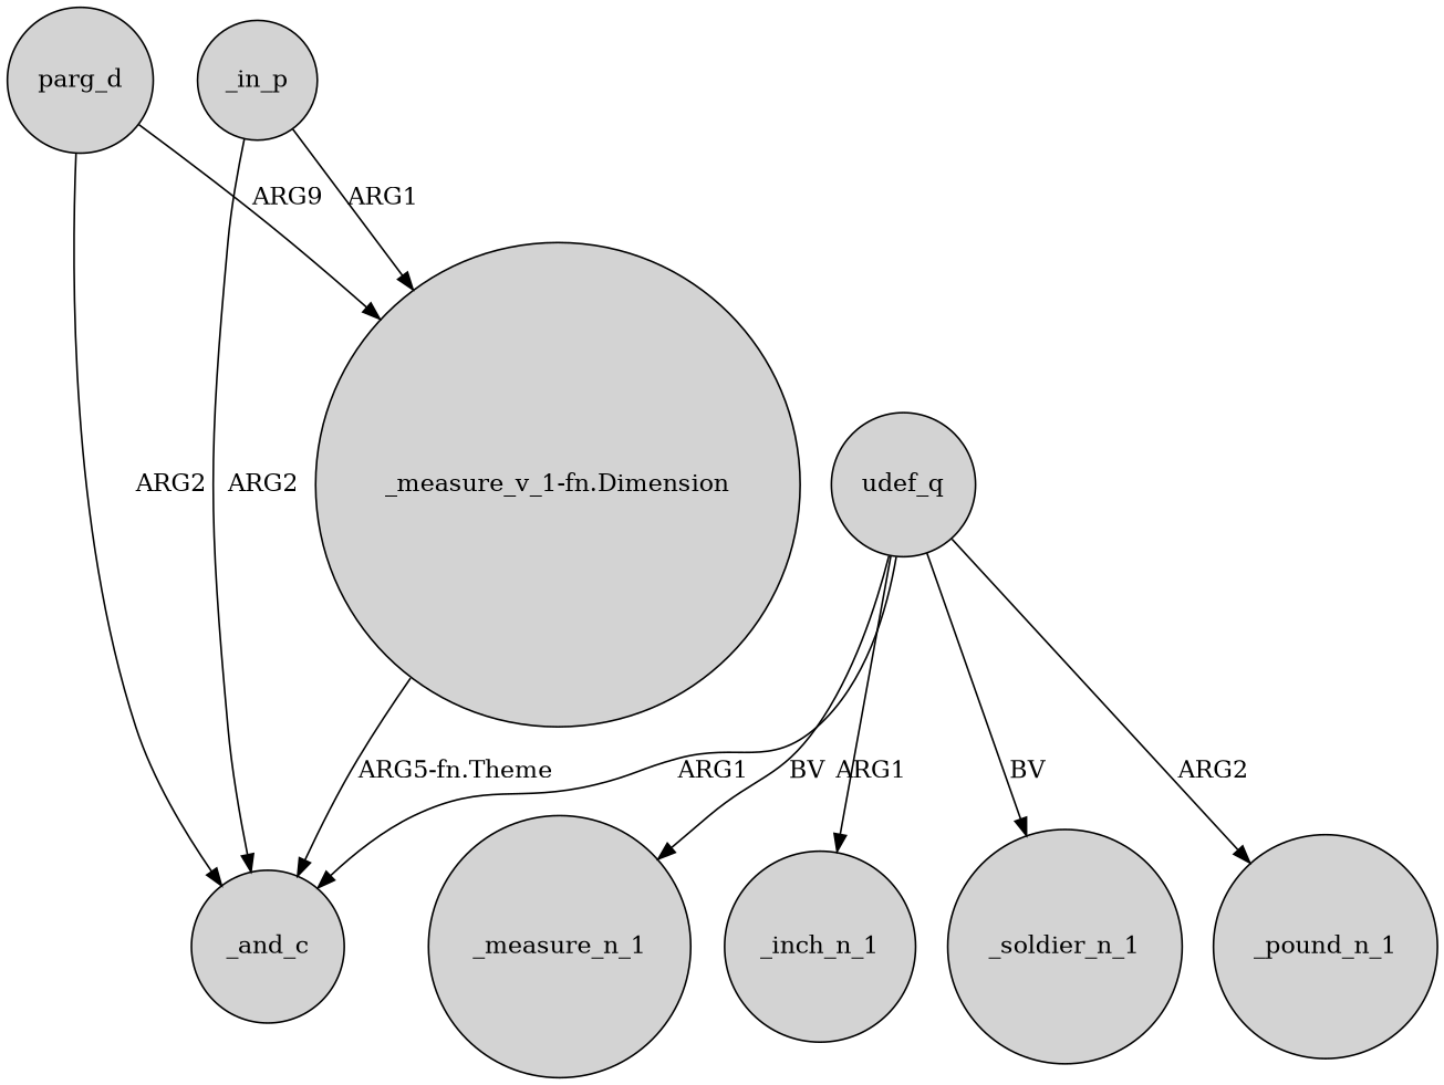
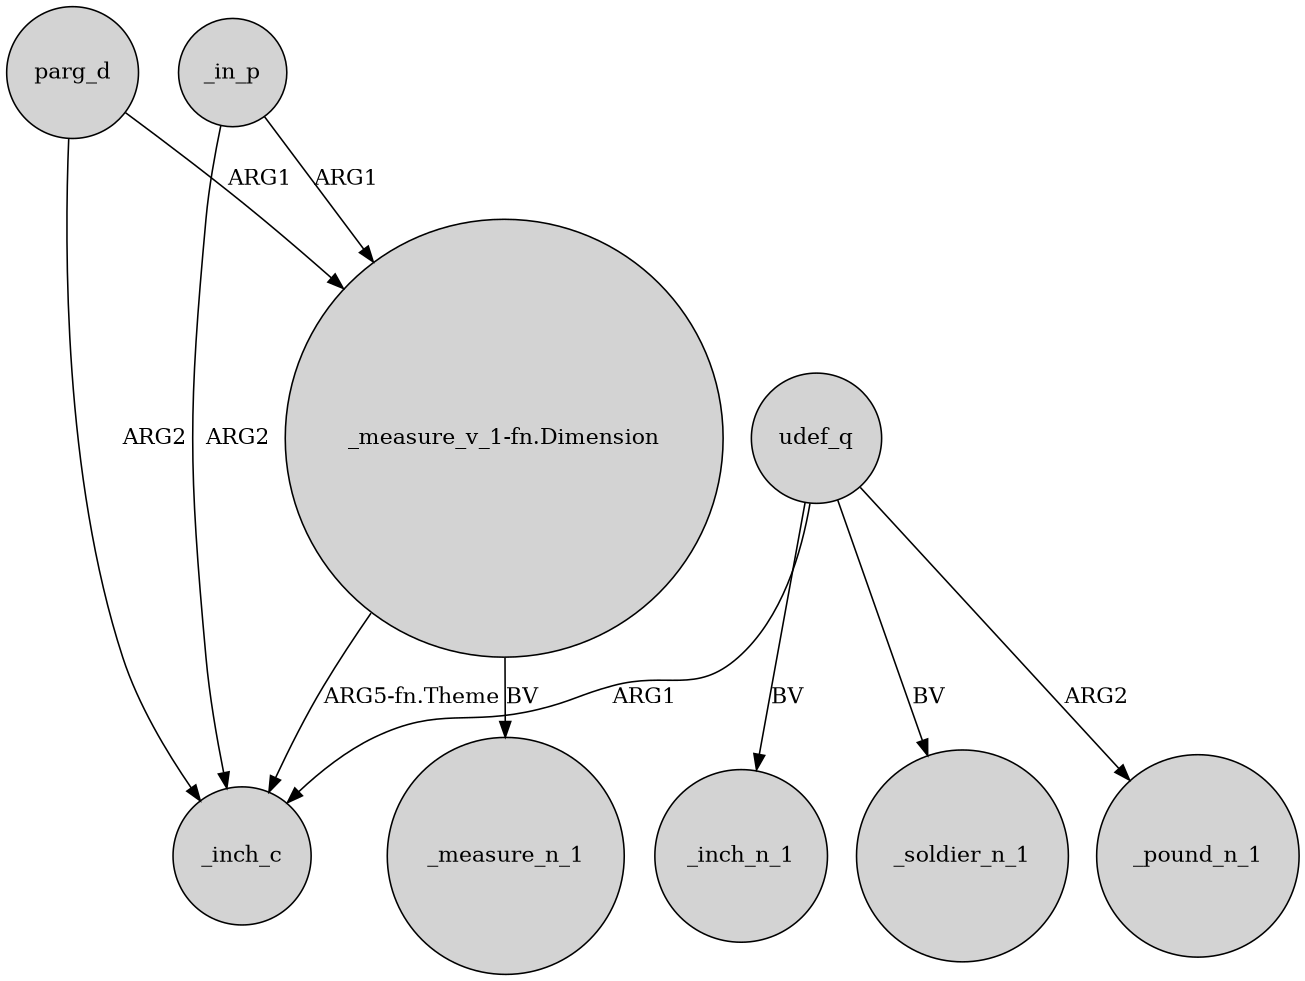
  digraph {
    node [shape=circle style=filled]
    parg_d
    "_measure_v_1-fn.Dimension"
-   _and_c
+   _and_c [label=_inch_c]
    _in_p
    udef_q
    n6 [label=_measure_n_1]
    _inch_n_1
    _soldier_n_1
    _pound_n_1
-   parg_d -> "_measure_v_1-fn.Dimension" [label=ARG9]
+   parg_d -> "_measure_v_1-fn.Dimension" [label=ARG1]
    parg_d -> _and_c [label=ARG2]
    "_measure_v_1-fn.Dimension" -> _and_c [label="ARG5-fn.Theme"]
    _in_p -> "_measure_v_1-fn.Dimension" [label=ARG1]
    _in_p -> _and_c [label=ARG2]
    udef_q -> _and_c [label=ARG1]
-   udef_q -> n6 [label=BV]
-   udef_q -> _inch_n_1 [label=ARG1]
+   "_measure_v_1-fn.Dimension" -> n6 [label=BV]
+   udef_q -> _inch_n_1 [label=BV]
    udef_q -> _soldier_n_1 [label=BV]
    udef_q -> _pound_n_1 [label=ARG2]
  }
